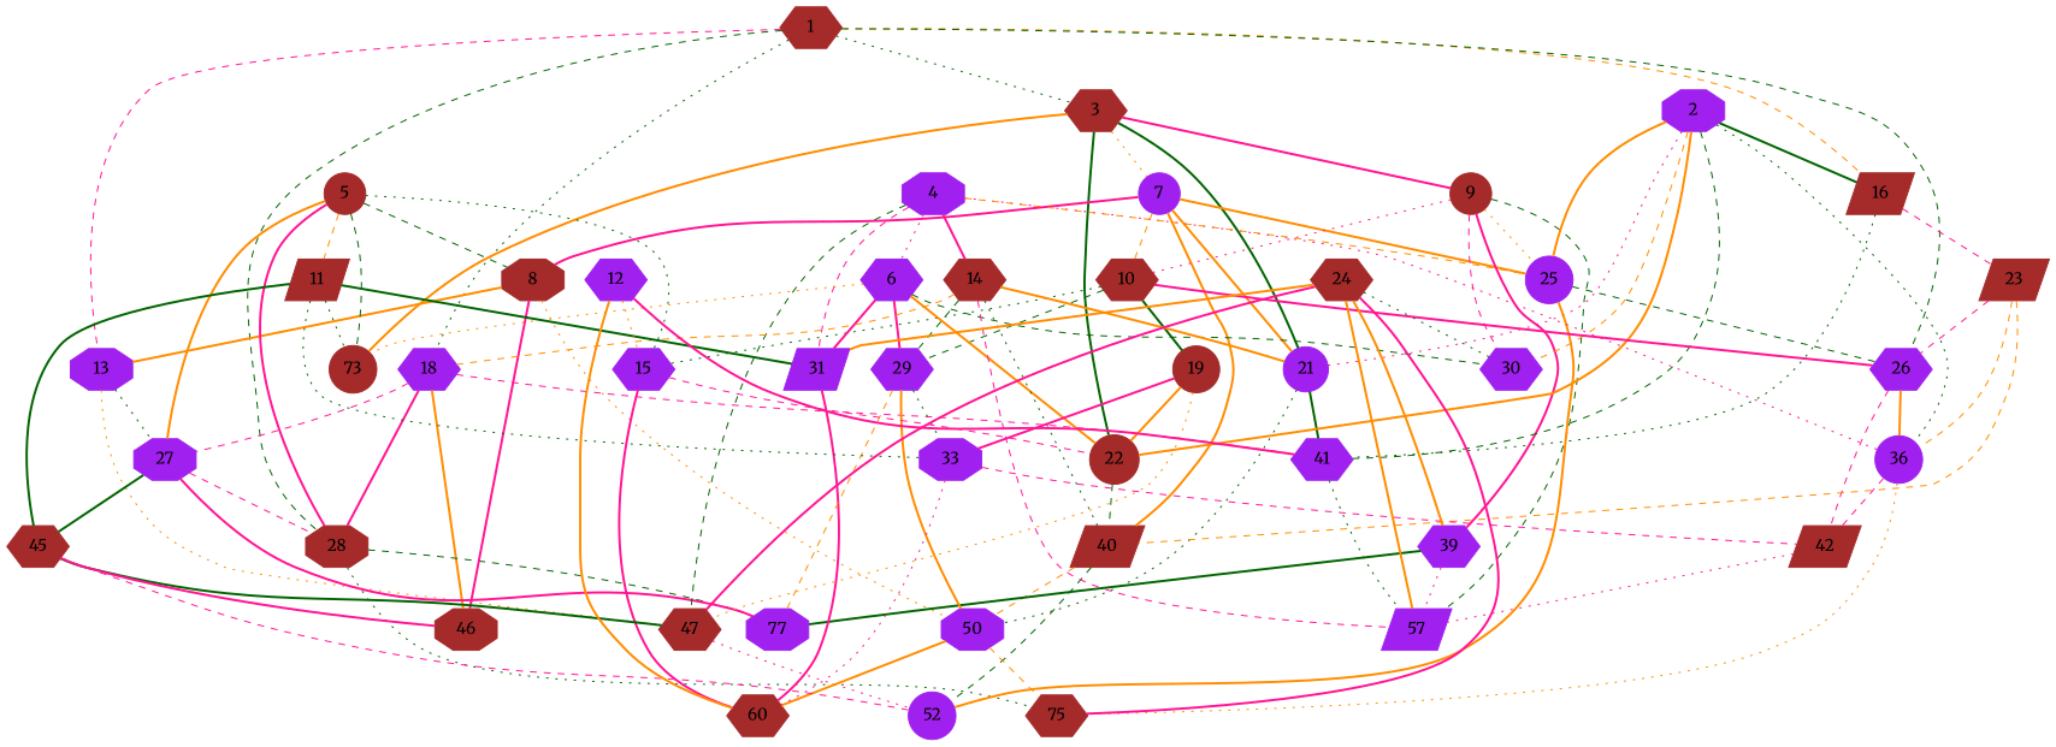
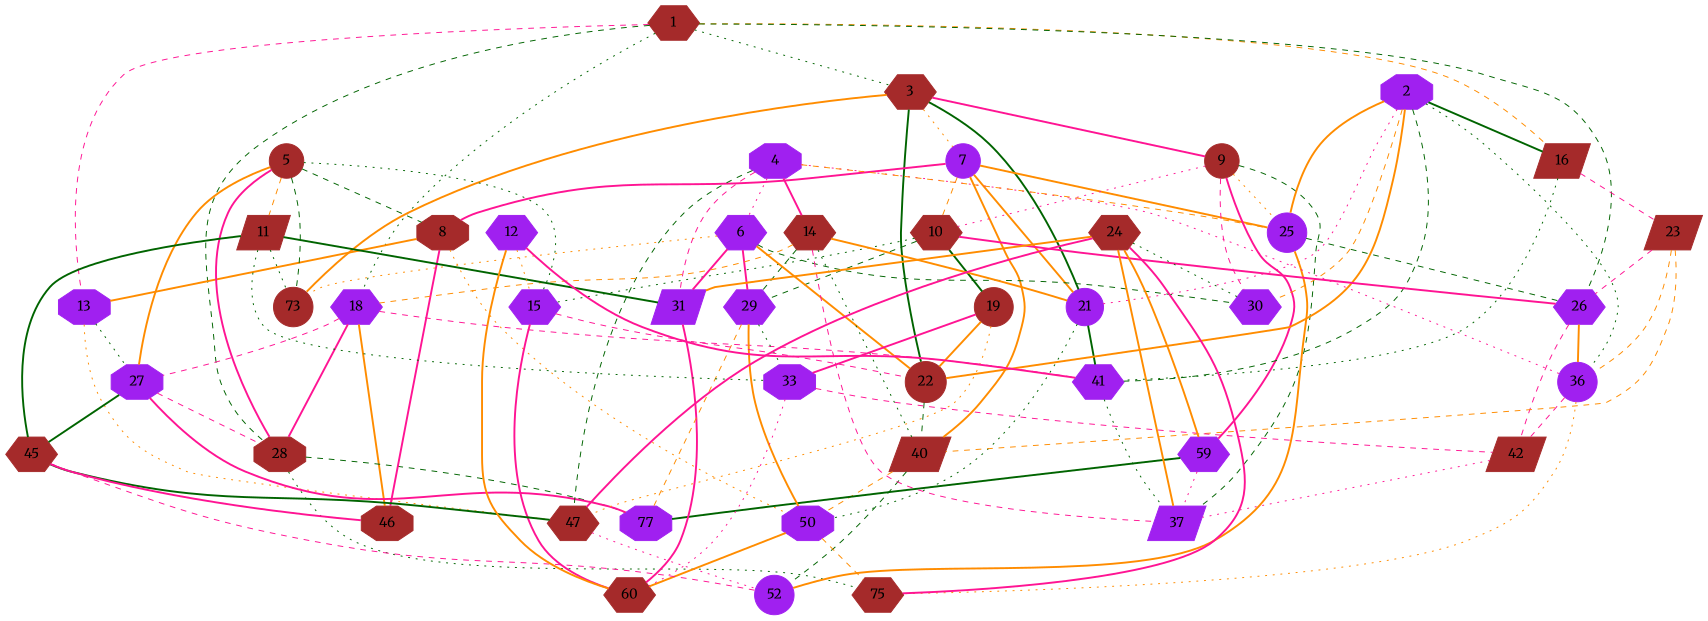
  graph {
    fontname=Merriweather
    node [color=purple fontname=Merriweather shape=hexagon style=filled]
    edge [color=deeppink fontname=Merriweather style=bold]
    1 [color=brown super="+71"]
    3 [color=brown super="+63"]
    13 [shape=octagon]
    16 [color=brown shape=parallelogram]
    18 [super="+54"]
    26 [super="+61"]
    28 [color=brown shape=octagon super="+64"]
    22 [color=brown shape=circle super="+38"]
    7 [shape=circle super="+72"]
    9 [color=brown shape=circle super="+32"]
    21 [shape=circle super="+56"]
    73 [color=brown shape=circle]
    47 [color=brown super="+62"]
    27 [shape=octagon super="+59"]
    41 [super="+48"]
    23 [color=brown shape=parallelogram]
    46 [color=brown shape=octagon]
    36 [shape=circle super="+43"]
    42 [color=brown shape=parallelogram]
    75 [color=brown]
    77 [shape=octagon]
    2 [shape=octagon super="+65"]
    25 [shape=circle super="+37"]
    30
    40 [color=brown shape=parallelogram super="+69"]
    52 [shape=circle]
-   57 [shape=parallelogram super="+66"]
+   57 [shape=parallelogram super="+66" label=37]
    8 [color=brown shape=octagon super="+76"]
    10 [color=brown super="+49"]
-   39
+   39 [label=59]
    50 [shape=octagon super="+74"]
    4 [shape=octagon super="+51"]
    6 [super="+55"]
    14 [color=brown super="+20"]
    31 [shape=parallelogram super="+44"]
    29 [super="+70"]
    60 [color=brown super="+67"]
    5 [color=brown shape=circle super="+17"]
    11 [color=brown shape=parallelogram super="+34"]
    15 [super="+68"]
    33 [shape=octagon super="+35"]
    45 [color=brown super="+53"]
    19 [color=brown shape=circle]
    12
    24 [color=brown super="+58"]
    1 -- 3 [color=darkgreen style=dotted]
    1 -- 13 [style=dashed]
    1 -- 16 [color=darkorange style=dashed]
    1 -- 18 [color=darkgreen style=dotted]
    1 -- 26 [color=darkgreen style=dashed]
    1 -- 28 [color=darkgreen style=dashed]
    3 -- 22 [color=darkgreen]
    3 -- 7 [color=darkorange style=dotted]
    3 -- 9
    3 -- 21 [color=darkgreen]
    3 -- 73 [color=darkorange]
    13 -- 47 [color=darkorange style=dotted]
    13 -- 27 [color=darkgreen style=dotted]
    16 -- 41 [color=darkgreen style=dotted]
    16 -- 23 [style=dashed]
    18 -- 28
    18 -- 27 [style=dashed]
    18 -- 41 [style=dashed]
    18 -- 46 [color=darkorange]
    26 -- 36 [color=darkorange]
    26 -- 42 [style=dashed]
    28 -- 75 [color=darkgreen style=dotted]
    28 -- 77 [color=darkgreen style=dashed]
    22 -- 40 [color=darkgreen style=dashed]
    7 -- 21 [color=darkorange]
    7 -- 25 [color=darkorange]
    7 -- 40 [color=darkorange]
    7 -- 8
    7 -- 10 [color=darkorange style=dashed]
    9 -- 25 [color=darkorange style=dotted]
    9 -- 30 [style=dashed]
    9 -- 57 [color=darkgreen style=dashed]
    9 -- 10 [style=dotted]
    9 -- 39
    21 -- 41 [color=darkgreen]
    21 -- 50 [color=darkgreen style=dotted]
    47 -- 52 [style=dotted]
    27 -- 28 [style=dashed]
    27 -- 77
    27 -- 45 [color=darkgreen]
    41 -- 57 [color=darkgreen style=dotted]
    23 -- 26 [style=dashed]
    23 -- 36 [color=darkorange style=dashed]
    23 -- 40 [color=darkorange style=dashed]
    36 -- 42 [style=dashed]
    36 -- 75 [color=darkorange style=dotted]
    42 -- 57 [style=dotted]
    2 -- 16 [color=darkgreen]
    2 -- 22 [color=darkorange]
    2 -- 21 [style=dotted]
    2 -- 41 [color=darkgreen style=dashed]
    2 -- 36 [color=darkgreen style=dotted]
    2 -- 25 [color=darkorange]
    2 -- 30 [color=darkorange style=dashed]
    25 -- 26 [color=darkgreen style=dashed]
    25 -- 52 [color=darkorange]
    40 -- 52 [color=darkgreen style=dashed]
    40 -- 50 [color=darkorange style=dashed]
    8 -- 13 [color=darkorange]
    8 -- 46 [weight=2]
    8 -- 50 [color=darkorange style=dotted]
    10 -- 26
    10 -- 29 [color=darkgreen style=dashed]
    10 -- 15 [color=darkgreen style=dotted]
    10 -- 19 [color=darkgreen]
    39 -- 77 [color=darkgreen]
    39 -- 57 [style=dotted]
    50 -- 75 [color=darkorange style=dashed]
    50 -- 60 [color=darkorange]
    4 -- 47 [color=darkgreen style=dashed]
    4 -- 36 [style=dotted]
    4 -- 25 [color=darkorange style=dashed]
    4 -- 6 [style=dotted]
    4 -- 14
    4 -- 31 [style=dashed]
    6 -- 22 [color=darkorange]
    6 -- 73 [color=darkorange style=dotted]
    6 -- 30 [color=darkgreen style=dashed]
    6 -- 31
    6 -- 29
    14 -- 18 [color=darkorange style=dashed]
    14 -- 21 [color=darkorange]
    14 -- 40 [color=darkgreen style=dotted]
    14 -- 57 [style=dashed]
    14 -- 29 [color=darkgreen style=dashed]
    31 -- 60
    29 -- 77 [color=darkorange style=dashed]
    29 -- 50 [color=darkorange]
    29 -- 33 [color=darkgreen style=dotted]
    5 -- 28
    5 -- 73 [color=darkgreen style=dashed]
    5 -- 27 [color=darkorange]
    5 -- 8 [color=darkgreen style=dashed]
    5 -- 11 [color=darkorange style=dashed]
    5 -- 15 [color=darkgreen style=dotted]
    11 -- 73 [color=darkgreen style=dotted]
    11 -- 31 [color=darkgreen]
    11 -- 33 [color=darkgreen style=dotted]
    11 -- 45 [color=darkgreen weight=2]
    15 -- 22 [style=dashed]
    15 -- 60 [weight=2]
    33 -- 42 [style=dashed]
    33 -- 60 [style=dotted]
    45 -- 47 [color=darkgreen]
    45 -- 46
    45 -- 52 [style=dashed]
    19 -- 22 [color=darkorange]
    19 -- 47 [color=darkorange style=dotted]
    19 -- 33
    12 -- 41
    12 -- 60 [color=darkorange]
    12 -- 15 [color=darkorange style=dotted]
    24 -- 47
    24 -- 75
    24 -- 30 [color=darkgreen style=dotted]
    24 -- 57 [color=darkorange]
    24 -- 39 [color=darkorange]
    24 -- 31 [color=darkorange]
  }
